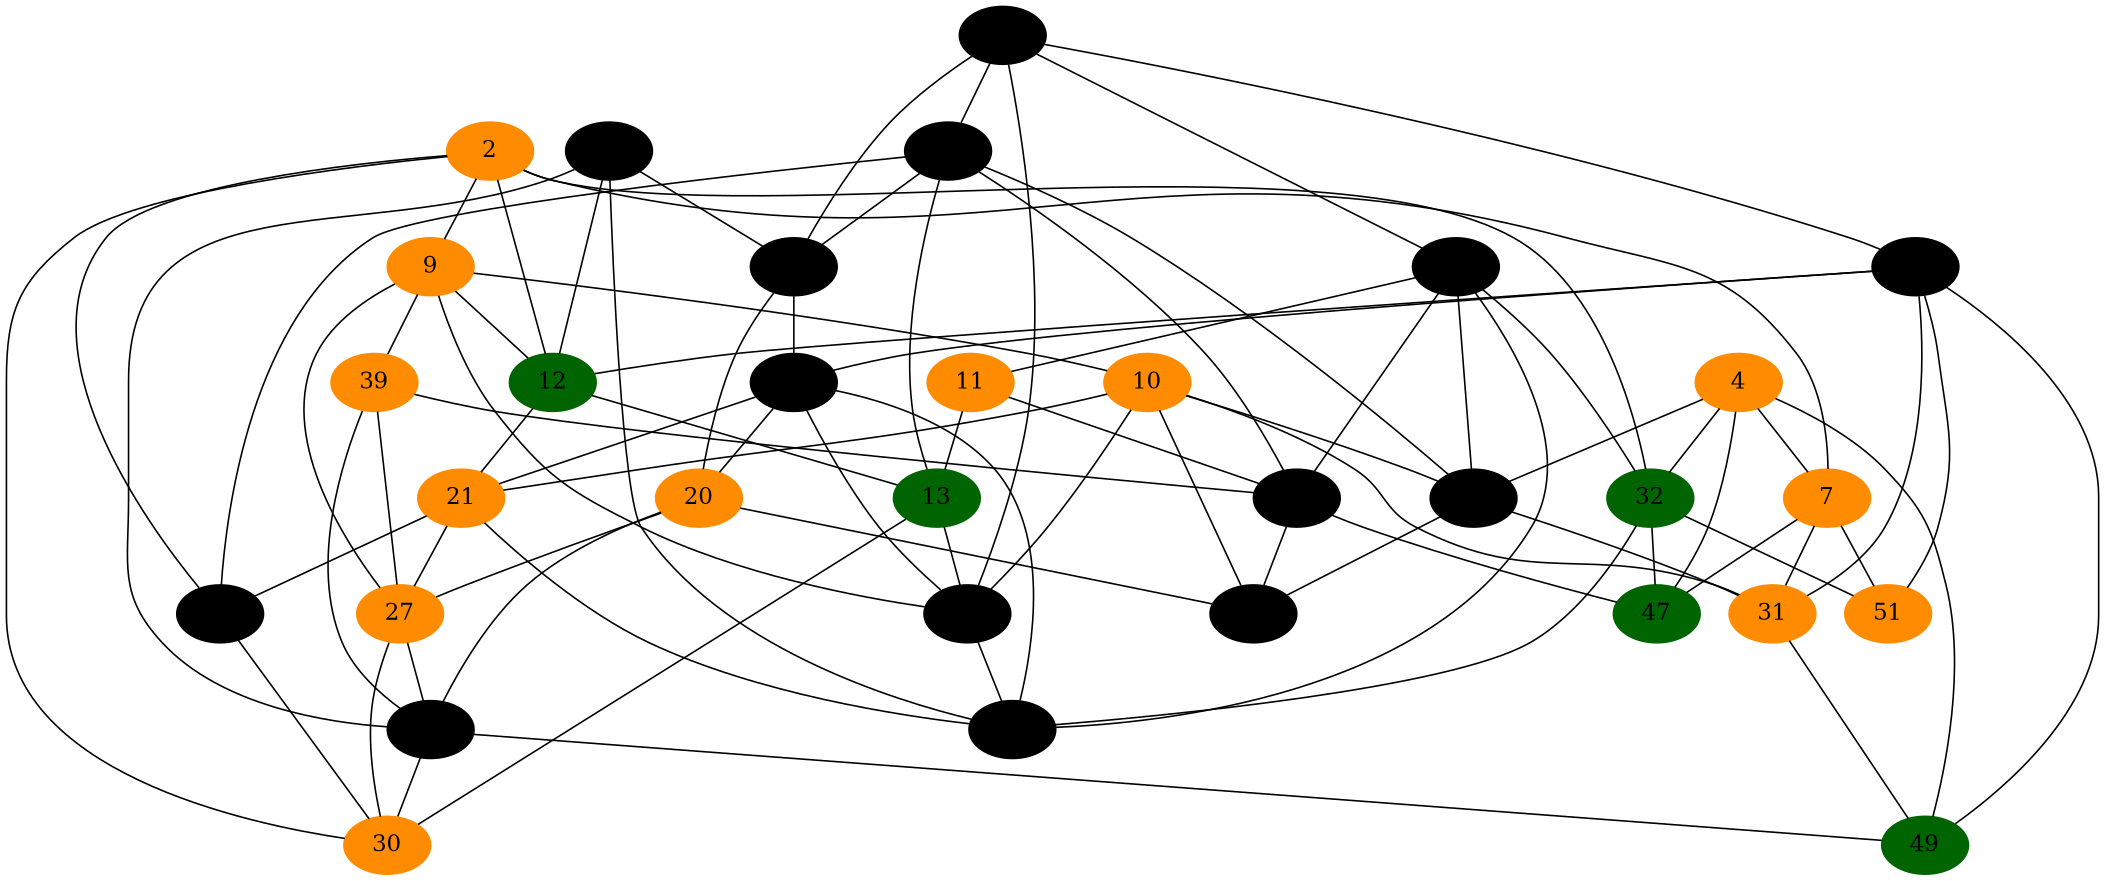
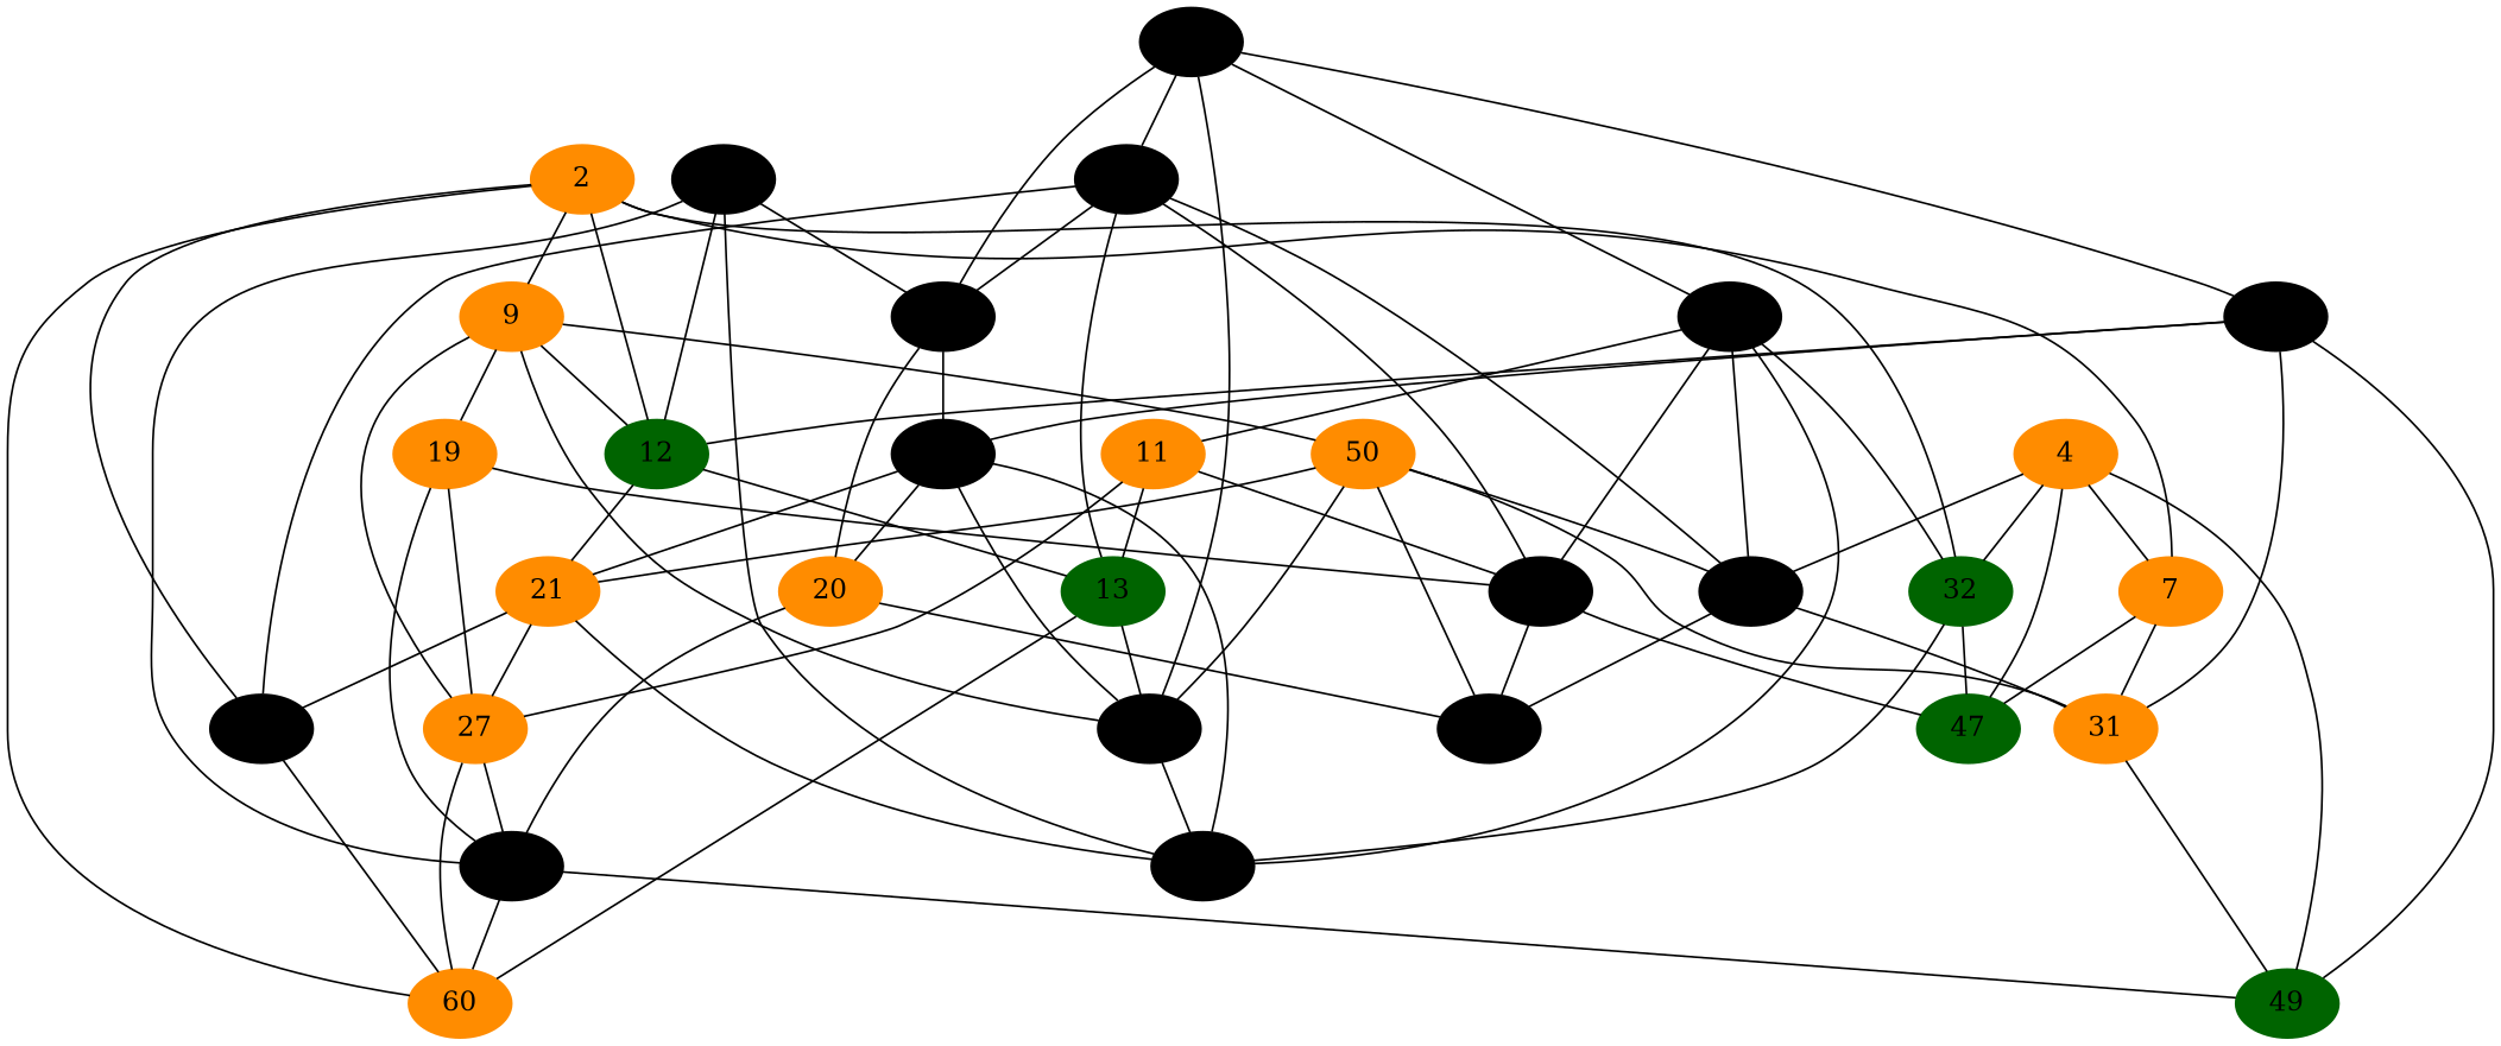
  graph {
    node [color=black style=filled]
    12 [color=darkgreen super="+25"]
    13 [color=darkgreen super="+36"]
    21 [color=darkorange super="+37"]
    1
    15 [super="+34"]
    28 [super="+53"]
    40 [super="+44"]
    18 [super="+22"]
    20 [color=darkorange]
-   30 [color=darkorange super="+50"]
+   30 [color=darkorange super="+50" label=60]
    49 [color=darkgreen]
    2 [color=darkorange super="+45"]
    7 [color=darkorange super="+23"]
    9 [color=darkorange super="+16"]
    26
    32 [color=darkgreen super="+42"]
    47 [color=darkgreen]
    31 [color=darkorange super="+39"]
-   51 [color=darkorange]
    35 [super="+48"]
-   10 [color=darkorange super="+41"]
-   19 [color=darkorange label=39]
+   10 [color=darkorange super="+41" label=50]
+   19 [color=darkorange]
    27 [color=darkorange super="+52"]
    3 [super="+29"]
    5 [super="+33"]
    6 [super="+43"]
    8 [super="+14"]
    17 [super="+55"]
    11 [color=darkorange]
    24 [super="+54"]
    4 [color=darkorange super="+46"]
    38
    12 -- 13
    12 -- 21
    13 -- 30 [weight=2]
    13 -- 35
    21 -- 40
    21 -- 26
    21 -- 27
    1 -- 12
    1 -- 15
    1 -- 28
    1 -- 40
    15 -- 18
    15 -- 20
    28 -- 30
    28 -- 49
    18 -- 21
    18 -- 40
    18 -- 20
    18 -- 35
    20 -- 28
    20 -- 38
    2 -- 12
    2 -- 30
    2 -- 7
    2 -- 9
    2 -- 26
    2 -- 32
    7 -- 47
    7 -- 31
-   7 -- 51
    9 -- 12
    9 -- 35
    9 -- 10
    9 -- 19
    9 -- 27
    26 -- 30
    32 -- 40
    32 -- 47
-   32 -- 51
    31 -- 49
    35 -- 40
    10 -- 21
    10 -- 31
    10 -- 35
    10 -- 17
    10 -- 38
    19 -- 28
    19 -- 27
    19 -- 24
    27 -- 28
    27 -- 30
    3 -- 15 [weight=2]
    3 -- 35
    3 -- 5
    3 -- 6
    3 -- 8
    5 -- 40
    5 -- 32
    5 -- 17
    5 -- 11
    5 -- 24
    6 -- 12
    6 -- 18
    6 -- 49
    6 -- 31
-   6 -- 51
    8 -- 13
    8 -- 15
    8 -- 26
    8 -- 17
    8 -- 24
    17 -- 31
    17 -- 38
    11 -- 13
-   20 -- 27
+   11 -- 27
    11 -- 24
    24 -- 47
    24 -- 38
    4 -- 49
    4 -- 7 [weight=2]
    4 -- 32
    4 -- 47
    4 -- 17
  }
